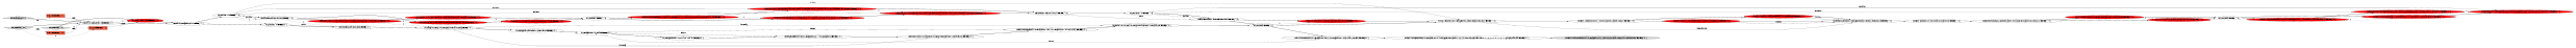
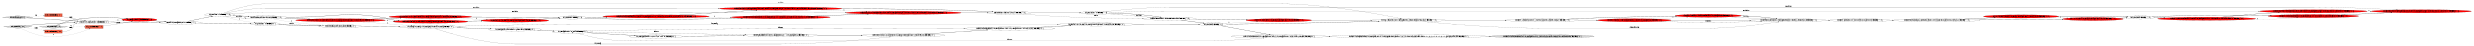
  digraph {
    fontname="Patrick Hand"
    rankdir=LR
    node [fillcolor=white fontname="Patrick Hand" shape=ellipse style=filled]
    edge [fontname="Patrick Hand" style=bold]
    n1 [label="List<PartitionEvent> partitionEvents = hiveClient.getPartitionEvents(hivePartitions,writtenPartitionsSince)@@@19@@@['1', '1', '0']"]
    n2 [label="assertEquals(1,partitionEvents.size(),\"There should be only one partition event\")@@@20@@@['1', '1', '0']"]
    n3 [label="assertEquals(PartitionEventType.ADD,partitionEvents.iterator().next().eventType,\"The one partition event must of type ADD\")@@@21@@@['1', '1', '0']"]
    n4 [label="HiveTestUtil.hiveSyncConfig.batchSyncNum = 2@@@4@@@['1', '1', '1']"]
    n5 [label="String instantTime = \"100\"@@@5@@@['0', '0', '1']"]
    n6 [label="String commitTime1 = \"100\"@@@5@@@['1', '1', '0']"]
    n7 [label="HiveTestUtil.createCOWTable(instantTime,5,true)@@@6@@@['0', '0', '1']"]
    n8 [label="HiveTestUtil.createCOWTable(commitTime1,5,true)@@@6@@@['1', '1', '0']"]
    n9 [fillcolor=red label="assertEquals(commitTime1,hiveClient.getLastCommitTimeSynced(hiveSyncConfig.tableName).get(),\"The last commit that was synced should be updated in the TBLPROPERTIES\")@@@11@@@['0', '1', '0']"]
    n10 [fillcolor=red label="assertEquals(commitTime1,hiveClient.getLastCommitTimeSynced(HiveTestUtil.hiveSyncConfig.tableName).get(),\"The last commit that was synced should be updated in the TBLPROPERTIES\")@@@11@@@['1', '0', '0']"]
    n11 [label="List<String> writtenPartitionsSince = hiveClient.getPartitionsWrittenToSince(Option.of(commitTime1))@@@16@@@['1', '1', '0']"]
    n12 [fillcolor=red label="HoodieHiveClient hiveClient = new HoodieHiveClient(hiveSyncConfig,HiveTestUtil.getHiveConf(),fileSystem)@@@7@@@['0', '1', '0']"]
    n13 [fillcolor=red label="HoodieHiveClient hiveClient = new HoodieHiveClient(HiveTestUtil.hiveSyncConfig,HiveTestUtil.getHiveConf(),HiveTestUtil.fileSystem)@@@7@@@['1', '0', '0']"]
    n14 [fillcolor=red label="HiveSyncTool tool = new HiveSyncTool(hiveSyncConfig,HiveTestUtil.getHiveConf(),fileSystem)@@@8@@@['0', '1', '0']"]
    n15 [label="HiveSyncConfig hiveSyncConfig = HiveSyncConfig.copy(HiveTestUtil.hiveSyncConfig)@@@7@@@['0', '0', '1']"]
    n16 [fillcolor=red label="HiveSyncTool tool = new HiveSyncTool(HiveTestUtil.hiveSyncConfig,HiveTestUtil.getHiveConf(),HiveTestUtil.fileSystem)@@@8@@@['1', '0', '0']"]
    n17 [label="hiveSyncConfig.partitionValueExtractorClass = .getCanonicalName()@@@8@@@['0', '0', '1']"]
    n18 [label="hiveSyncConfig.tableName = \"non_partitioned\"@@@9@@@['0', '0', '1']"]
    n19 [label="assertFalse(hiveClient.doesTableExist(hiveSyncConfig.tableName),\"Table \" + hiveSyncConfig.tableName + \" should not exist initially\")@@@13@@@['0', '0', '1']"]
    n20 [label="HiveTestUtil.getCreatedTablesSet().add(hiveSyncConfig.databaseName + \".\" + hiveSyncConfig.tableName)@@@11@@@['0', '0', '1']"]
    n21 [label="hiveSyncConfig.partitionFields = Arrays.asList(\"year\",\"month\",\"day\")@@@10@@@['0', '0', '1']"]
    n22 [label="assertTrue(hiveClient.doesTableExist(hiveSyncConfig.tableName),\"Table \" + hiveSyncConfig.tableName + \" should exist after sync completes\")@@@16@@@['0', '0', '1']"]
    n23 [label="tool.syncHoodieTable()@@@23@@@['1', '1', '0']"]
    n24 [fillcolor=red label="assertEquals(6,hiveClient.scanTablePartitions(HiveTestUtil.hiveSyncConfig.tableName).size(),\"The one partition we wrote should be added to hive\")@@@24@@@['1', '0', '0']"]
    n25 [fillcolor=red label="assertEquals(6,hiveClient.scanTablePartitions(hiveSyncConfig.tableName).size(),\"The one partition we wrote should be added to hive\")@@@24@@@['0', '1', '0']"]
    n26 [fillcolor=red label="assertEquals(commitTime2,hiveClient.getLastCommitTimeSynced(HiveTestUtil.hiveSyncConfig.tableName).get(),\"The last commit that was synced should be 101\")@@@25@@@['1', '0', '0']"]
    n27 [fillcolor=red label="assertEquals(commitTime2,hiveClient.getLastCommitTimeSynced(hiveSyncConfig.tableName).get(),\"The last commit that was synced should be 101\")@@@25@@@['0', '1', '0']"]
    n28 [fillcolor=red label="List<Partition> hivePartitions = hiveClient.scanTablePartitions(hiveSyncConfig.tableName)@@@18@@@['0', '1', '0']"]
    n29 [fillcolor=red label="tool = new HiveSyncTool(HiveTestUtil.hiveSyncConfig,HiveTestUtil.getHiveConf(),HiveTestUtil.fileSystem)@@@22@@@['1', '0', '0']"]
    n30 [fillcolor=red label="tool = new HiveSyncTool(hiveSyncConfig,HiveTestUtil.getHiveConf(),fileSystem)@@@22@@@['0', '1', '0']"]
    n31 [label="assertEquals(hiveClient.getTableSchema(hiveSyncConfig.tableName).size(),hiveClient.getDataSchema().getColumns().size(),\"Hive Schema should match the table schema�ｿｽ�ｿｽ�ｿｽ�ｿｽ�ｿｽ�ｿｽ�ｿｽ�ｿｽ�ｿｽignoring the partition fields\")@@@17@@@['0', '0', '1']"]
    n32 [fillcolor=lightgray label="assertEquals(0,hiveClient.scanTablePartitions(hiveSyncConfig.tableName).size(),\"Table should not have partitions because of the NonPartitionedExtractor\")@@@18@@@['0', '0', '1']"]
    n33 [label="HoodieHiveClient hiveClient = new HoodieHiveClient(hiveSyncConfig,HiveTestUtil.getHiveConf(),HiveTestUtil.fileSystem)@@@12@@@['0', '0', '1']"]
    n34 [label="HiveSyncTool tool = new HiveSyncTool(hiveSyncConfig,HiveTestUtil.getHiveConf(),HiveTestUtil.fileSystem)@@@14@@@['0', '0', '1']"]
    n35 [fillcolor=tomato label="String syncMode@@@2@@@['0', '1', '0']" shape=box]
    n36 [fillcolor=red label="hiveSyncConfig.syncMode = syncMode@@@3@@@['0', '1', '0']"]
    n37 [label="HiveTestUtil.addCOWPartitions(1,true,true,dateTime,commitTime2)@@@14@@@['1', '1', '0']"]
    n38 [label="tool.syncHoodieTable()@@@15@@@['1', '0', '1']"]
    n39 [fillcolor=red label="hiveClient = new HoodieHiveClient(hiveSyncConfig,HiveTestUtil.getHiveConf(),fileSystem)@@@15@@@['0', '1', '0']"]
    n40 [label="DateTime dateTime = DateTime.now().plusDays(6)@@@12@@@['1', '1', '0']"]
    n41 [label="String commitTime2 = \"101\"@@@13@@@['1', '1', '0']"]
    n42 [fillcolor=tomato label="boolean useJdbc@@@2@@@['0', '0', '1']" shape=box]
    n43 [label="HiveTestUtil.hiveSyncConfig.useJdbc = useJdbc@@@3@@@['1', '0', '1']"]
    n44 [fillcolor=red label="assertEquals(5,hiveClient.scanTablePartitions(HiveTestUtil.hiveSyncConfig.tableName).size(),\"Table partitions should match the number of partitions we wrote\")@@@10@@@['1', '0', '0']"]
    n45 [fillcolor=red label="assertEquals(5,hiveClient.scanTablePartitions(hiveSyncConfig.tableName).size(),\"Table partitions should match the number of partitions we wrote\")@@@10@@@['0', '1', '0']"]
    n46 [fillcolor=lightgray label="testNonPartitionedSync['0', '0', '1']" shape=diamond]
    n47 [label="tool.syncHoodieTable()@@@9@@@['1', '1', '0']"]
    n48 [fillcolor=lightgray label="testSyncIncremental['0', '1', '0']" shape=diamond]
    n49 [label="assertEquals(1,writtenPartitionsSince.size(),\"We should have one partition written after 100 commit\")@@@17@@@['1', '1', '0']"]
    n50 [fillcolor=lightgray label="testSyncIncremental['1', '0', '0']" shape=diamond]
    n51 [fillcolor=tomato label="boolean useJdbc@@@2@@@['1', '0', '0']" shape=box]
    n52 [fillcolor=red label="List<Partition> hivePartitions = hiveClient.scanTablePartitions(HiveTestUtil.hiveSyncConfig.tableName)@@@18@@@['1', '0', '0']"]
    n1 -> n2
    n2 -> n3
    n3 -> n29
    n3 -> n30
    n4 -> n5
    n4 -> n6
    n5 -> n7 [label=instantTime style=solid]
    n5 -> n7
    n6 -> n5 [label=0 style=dashed]
    n6 -> n8
    n6 -> n8 [label=commitTime1 style=solid]
    n6 -> n9 [label=commitTime1 style=solid]
    n6 -> n10 [label=commitTime1 style=solid]
    n6 -> n11 [label=commitTime1 style=solid]
    n7 -> n15
    n8 -> n7 [label=0 style=dashed]
    n8 -> n12
    n8 -> n13
    n9 -> n40
    n10 -> n9 [label=0 style=dashed]
    n10 -> n40
    n11 -> n1 [label=writtenPartitionsSince style=solid]
    n11 -> n49
    n12 -> n14
    n13 -> n12 [label=0 style=dashed]
    n13 -> n15 [label=0 style=dashed]
    n13 -> n16
    n14 -> n47
    n15 -> n17
    n15 -> n33 [label=hiveSyncConfig style=solid]
    n15 -> n34 [label=hiveSyncConfig style=solid]
    n16 -> n14 [label=0 style=dashed]
    n16 -> n47
    n17 -> n18
    n18 -> n19 [label=tableName style=solid]
    n18 -> n20 [label=tableName style=solid]
    n18 -> n21
    n18 -> n22 [label=tableName style=solid]
    n19 -> n34
    n20 -> n33
    n21 -> n20
    n22 -> n31
    n23 -> n24
    n23 -> n25
    n24 -> n25 [label=0 style=dashed]
    n24 -> n26
    n25 -> n27
    n26 -> n27 [label=0 style=dashed]
    n28 -> n1 [label=hivePartitions style=solid]
    n28 -> n1
    n29 -> n23
    n29 -> n30 [label=0 style=dashed]
    n30 -> n23
    n31 -> n32
    n33 -> n19
    n34 -> n38
    n35 -> n36 [label=syncMode style=solid]
    n36 -> n4
    n37 -> n38
    n37 -> n39
    n38 -> n11
    n38 -> n22
    n38 -> n39 [label=0 style=dashed]
    n39 -> n11
    n40 -> n37 [label=dateTime style=solid]
    n40 -> n41
    n41 -> n26 [label=commitTime2 style=solid]
    n41 -> n27 [label=commitTime2 style=solid]
    n41 -> n37 [label=commitTime2 style=solid]
    n41 -> n37
    n42 -> n43 [label=useJdbc style=solid]
    n43 -> n4
    n43 -> n36 [label=0 style=dashed]
    n44 -> n10
    n44 -> n45 [label=0 style=dashed]
    n45 -> n9
-   n50 -> n42 [label=true style=dotted]
+   n46 -> n42 [label=true style=dotted]
    n46 -> n43
    n47 -> n44
    n47 -> n45
    n48 -> n35 [label=true style=dotted]
    n48 -> n36
    n49 -> n28
    n49 -> n52
    n50 -> n35 [label=0 style=dashed]
    n50 -> n43
    n50 -> n51 [label=useJdbc style=dotted]
    n51 -> n43 [label=useJdbc style=solid]
    n52 -> n1
    n52 -> n1 [label=hivePartitions style=solid]
    n52 -> n28 [label=0 style=dashed]
  }
